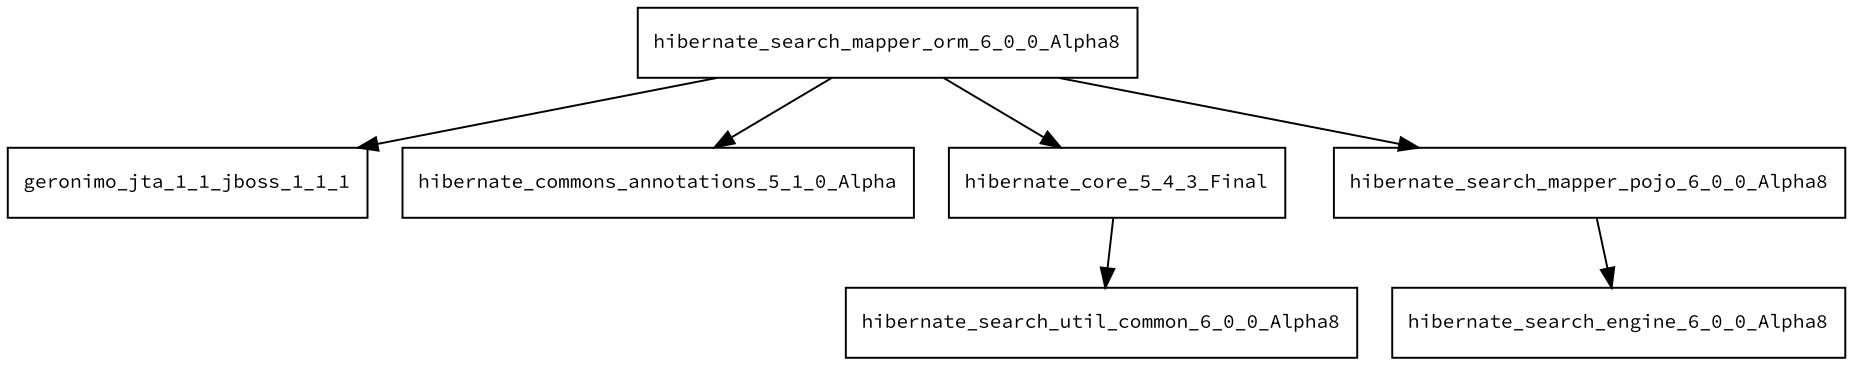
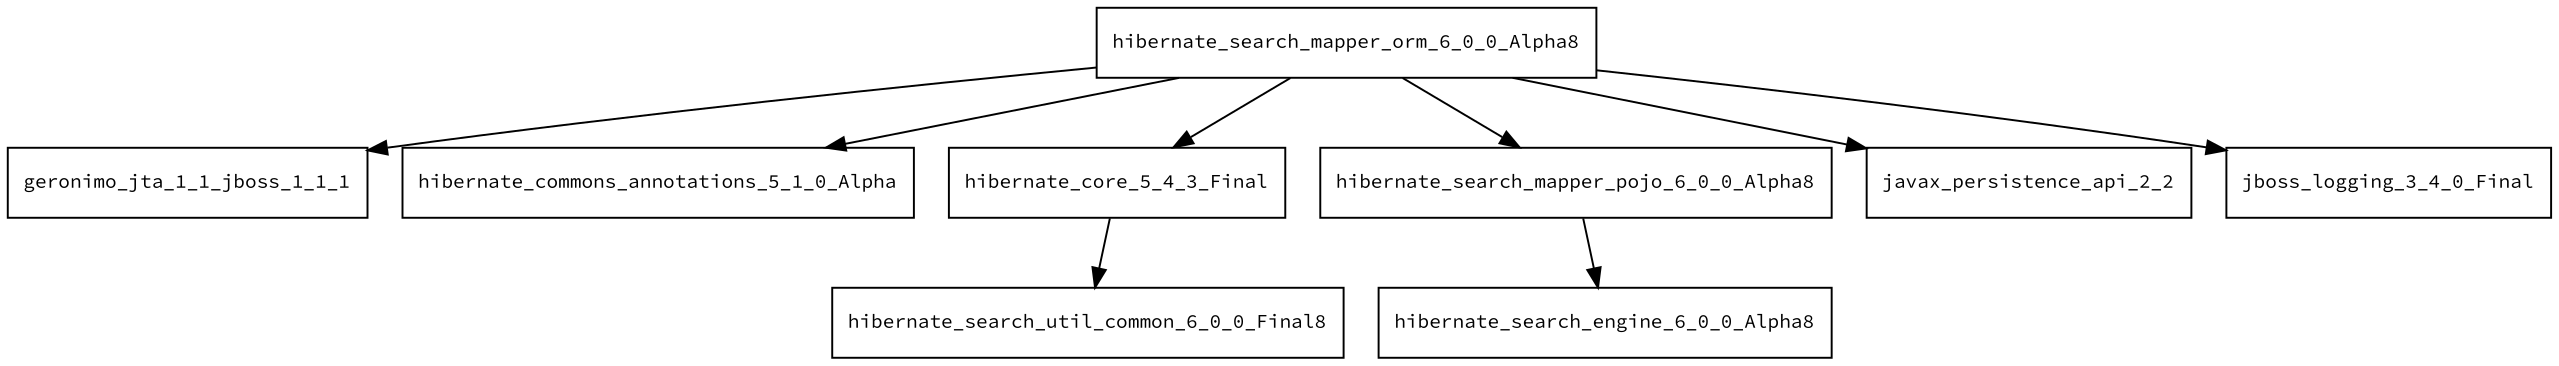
  digraph {
    fontname="Source Code Pro"
    node [fontname="Source Code Pro" fontsize=10.0 shape=box]
    edge [fontname="Source Code Pro"]
    n1 [label=geronimo_jta_1_1_jboss_1_1_1]
    hibernate_search_mapper_orm_6_0_0_Alpha8
    n3 [label=hibernate_commons_annotations_5_1_0_Alpha]
    hibernate_core_5_4_3_Final
    hibernate_search_mapper_pojo_6_0_0_Alpha8
-   hibernate_search_util_common_6_0_0_Alpha8
+   javax_persistence_api_2_2
+   jboss_logging_3_4_0_Final
+   hibernate_search_util_common_6_0_0_Alpha8 [label=hibernate_search_util_common_6_0_0_Final8]
    hibernate_search_engine_6_0_0_Alpha8
    hibernate_search_mapper_orm_6_0_0_Alpha8 -> n1
    hibernate_search_mapper_orm_6_0_0_Alpha8 -> n3
    hibernate_search_mapper_orm_6_0_0_Alpha8 -> hibernate_core_5_4_3_Final
    hibernate_search_mapper_orm_6_0_0_Alpha8 -> hibernate_search_mapper_pojo_6_0_0_Alpha8
+   hibernate_search_mapper_orm_6_0_0_Alpha8 -> javax_persistence_api_2_2
+   hibernate_search_mapper_orm_6_0_0_Alpha8 -> jboss_logging_3_4_0_Final
    hibernate_core_5_4_3_Final -> hibernate_search_util_common_6_0_0_Alpha8
    hibernate_search_mapper_pojo_6_0_0_Alpha8 -> hibernate_search_engine_6_0_0_Alpha8
  }
